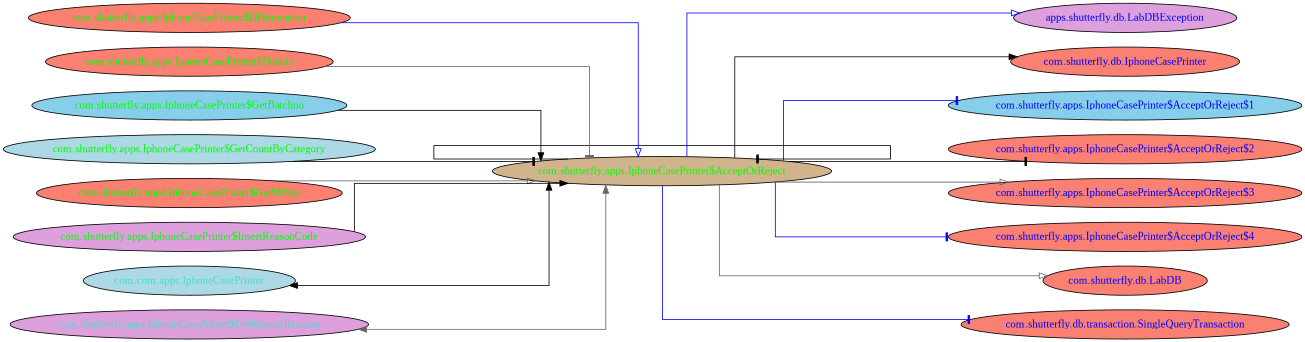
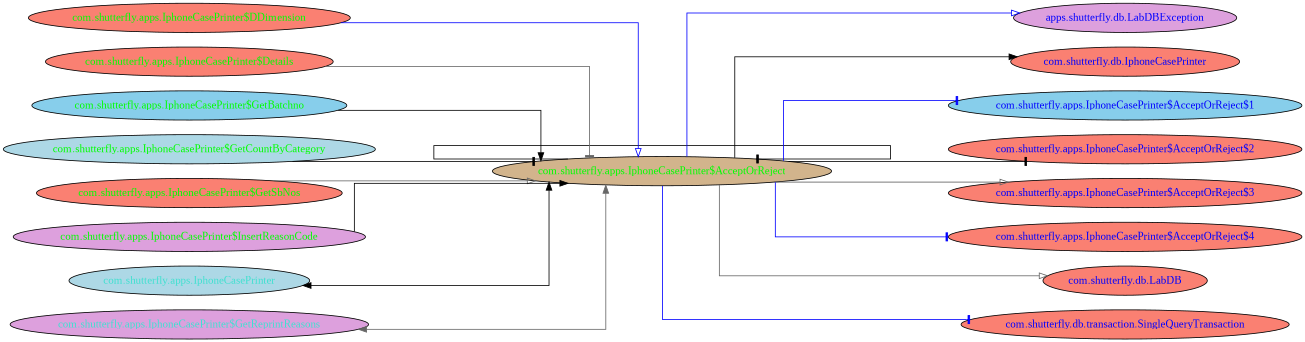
  digraph {
    concentrate=true
    fontname="Liberation Serif"
    rankdir=LR
    ranksep=2.0
    splines=ortho
    node [fillcolor=salmon fontcolor=blue fontname="Liberation Serif" style=filled]
    edge [arrowhead=tee color=black fontname="Liberation Serif"]
    "com.shutterfly.apps.IphoneCasePrinter$AcceptOrReject" [fillcolor=tan fontcolor=green]
    n2 [fillcolor=plum label="apps.shutterfly.db.LabDBException"]
    n3 [label="com.shutterfly.db.IphoneCasePrinter"]
    "com.shutterfly.apps.IphoneCasePrinter$AcceptOrReject$1" [fillcolor=skyblue]
    "com.shutterfly.apps.IphoneCasePrinter$AcceptOrReject$2"
    "com.shutterfly.apps.IphoneCasePrinter$AcceptOrReject$3"
    "com.shutterfly.apps.IphoneCasePrinter$AcceptOrReject$4"
    "com.shutterfly.db.LabDB"
    "com.shutterfly.db.transaction.SingleQueryTransaction"
    "com.shutterfly.apps.IphoneCasePrinter$DDimension" [fontcolor=green]
    "com.shutterfly.apps.IphoneCasePrinter$Details" [fontcolor=green]
    "com.shutterfly.apps.IphoneCasePrinter$GetBatchno" [fillcolor=skyblue fontcolor=green]
    "com.shutterfly.apps.IphoneCasePrinter$GetCountByCategory" [fillcolor=lightblue fontcolor=green]
    "com.shutterfly.apps.IphoneCasePrinter$GetSbNos" [fontcolor=green]
    "com.shutterfly.apps.IphoneCasePrinter$InsertReasonCode" [fillcolor=plum fontcolor=green]
-   "com.shutterfly.apps.IphoneCasePrinter" [fillcolor=lightblue fontcolor=turquoise label="com.com.apps.IphoneCasePrinter"]
+   "com.shutterfly.apps.IphoneCasePrinter" [fillcolor=lightblue fontcolor=turquoise]
    "com.shutterfly.apps.IphoneCasePrinter$GetReprintReasons" [fillcolor=plum fontcolor=turquoise]
    "com.shutterfly.apps.IphoneCasePrinter$AcceptOrReject" -> "com.shutterfly.apps.IphoneCasePrinter$AcceptOrReject"
    "com.shutterfly.apps.IphoneCasePrinter$AcceptOrReject" -> n2 [arrowhead=onormal color=blue]
    "com.shutterfly.apps.IphoneCasePrinter$AcceptOrReject" -> n3 [arrowhead=normal]
    "com.shutterfly.apps.IphoneCasePrinter$AcceptOrReject" -> "com.shutterfly.apps.IphoneCasePrinter$AcceptOrReject$1" [color=blue]
    "com.shutterfly.apps.IphoneCasePrinter$AcceptOrReject" -> "com.shutterfly.apps.IphoneCasePrinter$AcceptOrReject$2"
    "com.shutterfly.apps.IphoneCasePrinter$AcceptOrReject" -> "com.shutterfly.apps.IphoneCasePrinter$AcceptOrReject$3" [arrowhead=onormal color=gray40]
    "com.shutterfly.apps.IphoneCasePrinter$AcceptOrReject" -> "com.shutterfly.apps.IphoneCasePrinter$AcceptOrReject$4" [color=blue]
    "com.shutterfly.apps.IphoneCasePrinter$AcceptOrReject" -> "com.shutterfly.db.LabDB" [arrowhead=onormal color=gray40]
    "com.shutterfly.apps.IphoneCasePrinter$AcceptOrReject" -> "com.shutterfly.db.transaction.SingleQueryTransaction" [color=blue]
    "com.shutterfly.apps.IphoneCasePrinter$DDimension" -> "com.shutterfly.apps.IphoneCasePrinter$AcceptOrReject" [arrowhead=onormal color=blue]
    "com.shutterfly.apps.IphoneCasePrinter$Details" -> "com.shutterfly.apps.IphoneCasePrinter$AcceptOrReject" [color=gray40]
    "com.shutterfly.apps.IphoneCasePrinter$GetBatchno" -> "com.shutterfly.apps.IphoneCasePrinter$AcceptOrReject" [arrowhead=normal]
    "com.shutterfly.apps.IphoneCasePrinter$GetCountByCategory" -> "com.shutterfly.apps.IphoneCasePrinter$AcceptOrReject"
    "com.shutterfly.apps.IphoneCasePrinter$GetSbNos" -> "com.shutterfly.apps.IphoneCasePrinter$AcceptOrReject" [arrowhead=onormal color=gray40]
    "com.shutterfly.apps.IphoneCasePrinter$InsertReasonCode" -> "com.shutterfly.apps.IphoneCasePrinter$AcceptOrReject" [arrowhead=normal]
    "com.shutterfly.apps.IphoneCasePrinter" -> "com.shutterfly.apps.IphoneCasePrinter$AcceptOrReject" [dir=both arrowhead=""]
    "com.shutterfly.apps.IphoneCasePrinter$GetReprintReasons" -> "com.shutterfly.apps.IphoneCasePrinter$AcceptOrReject" [color=gray40 dir=both arrowhead=""]
  }
